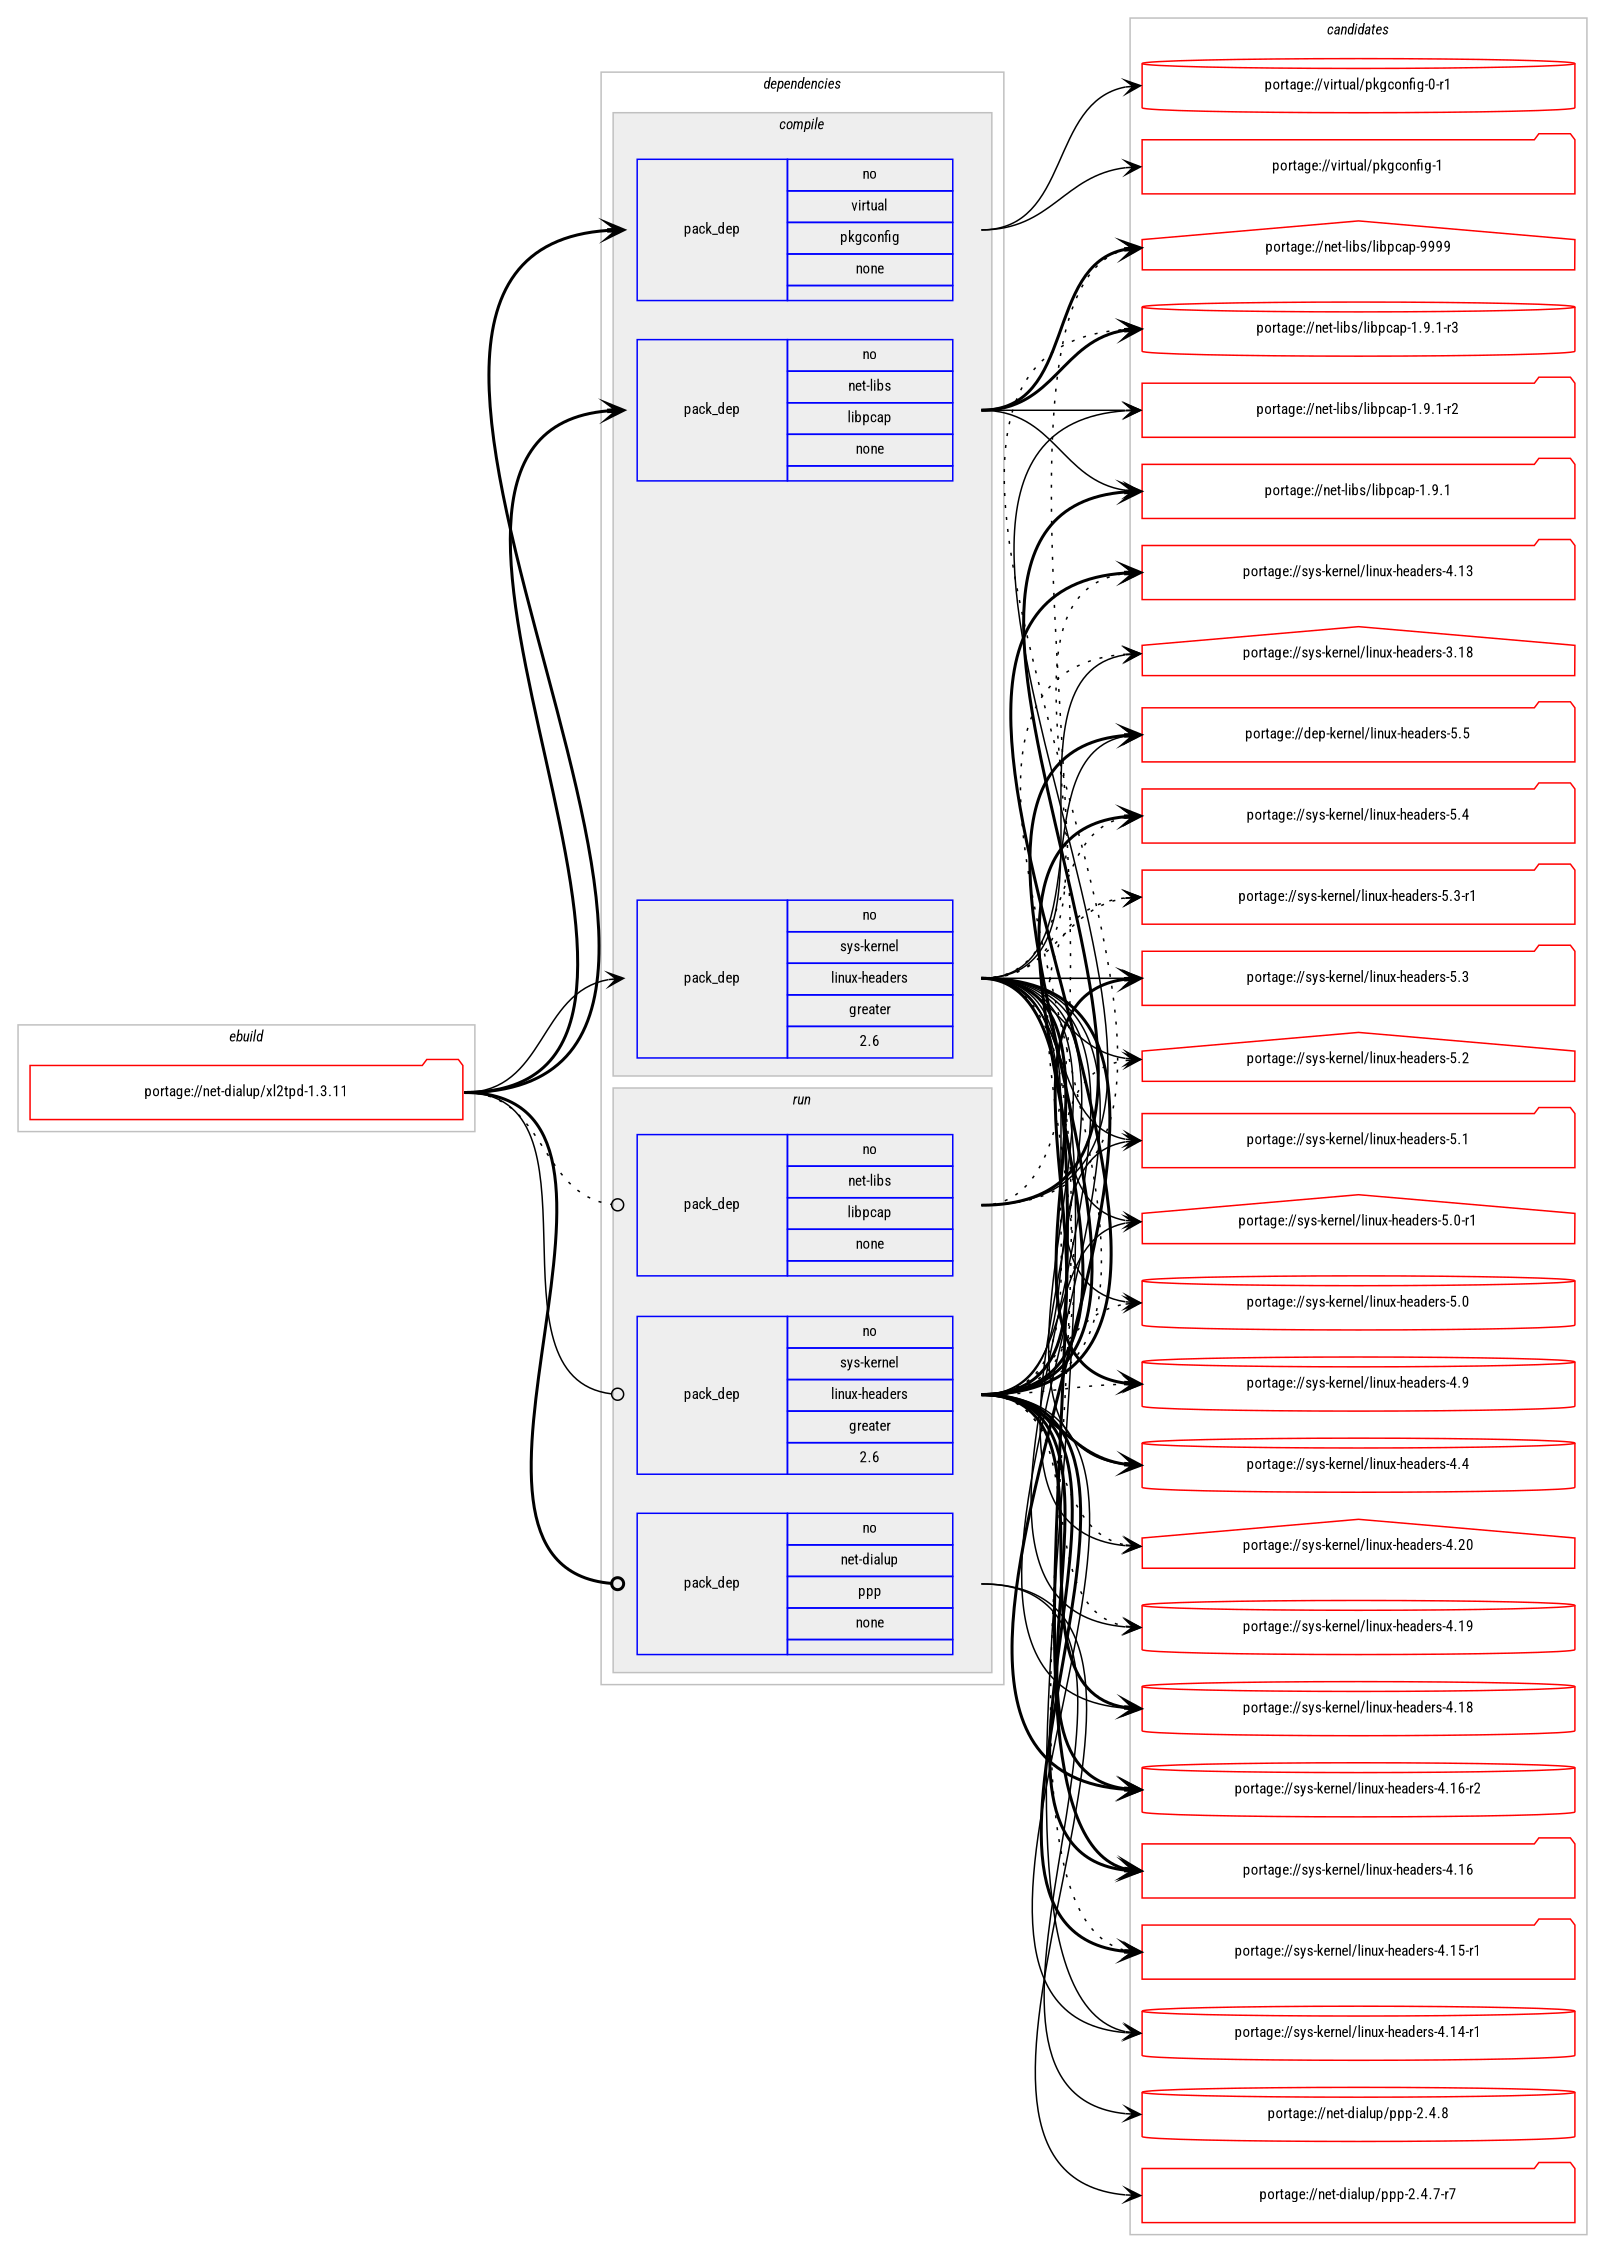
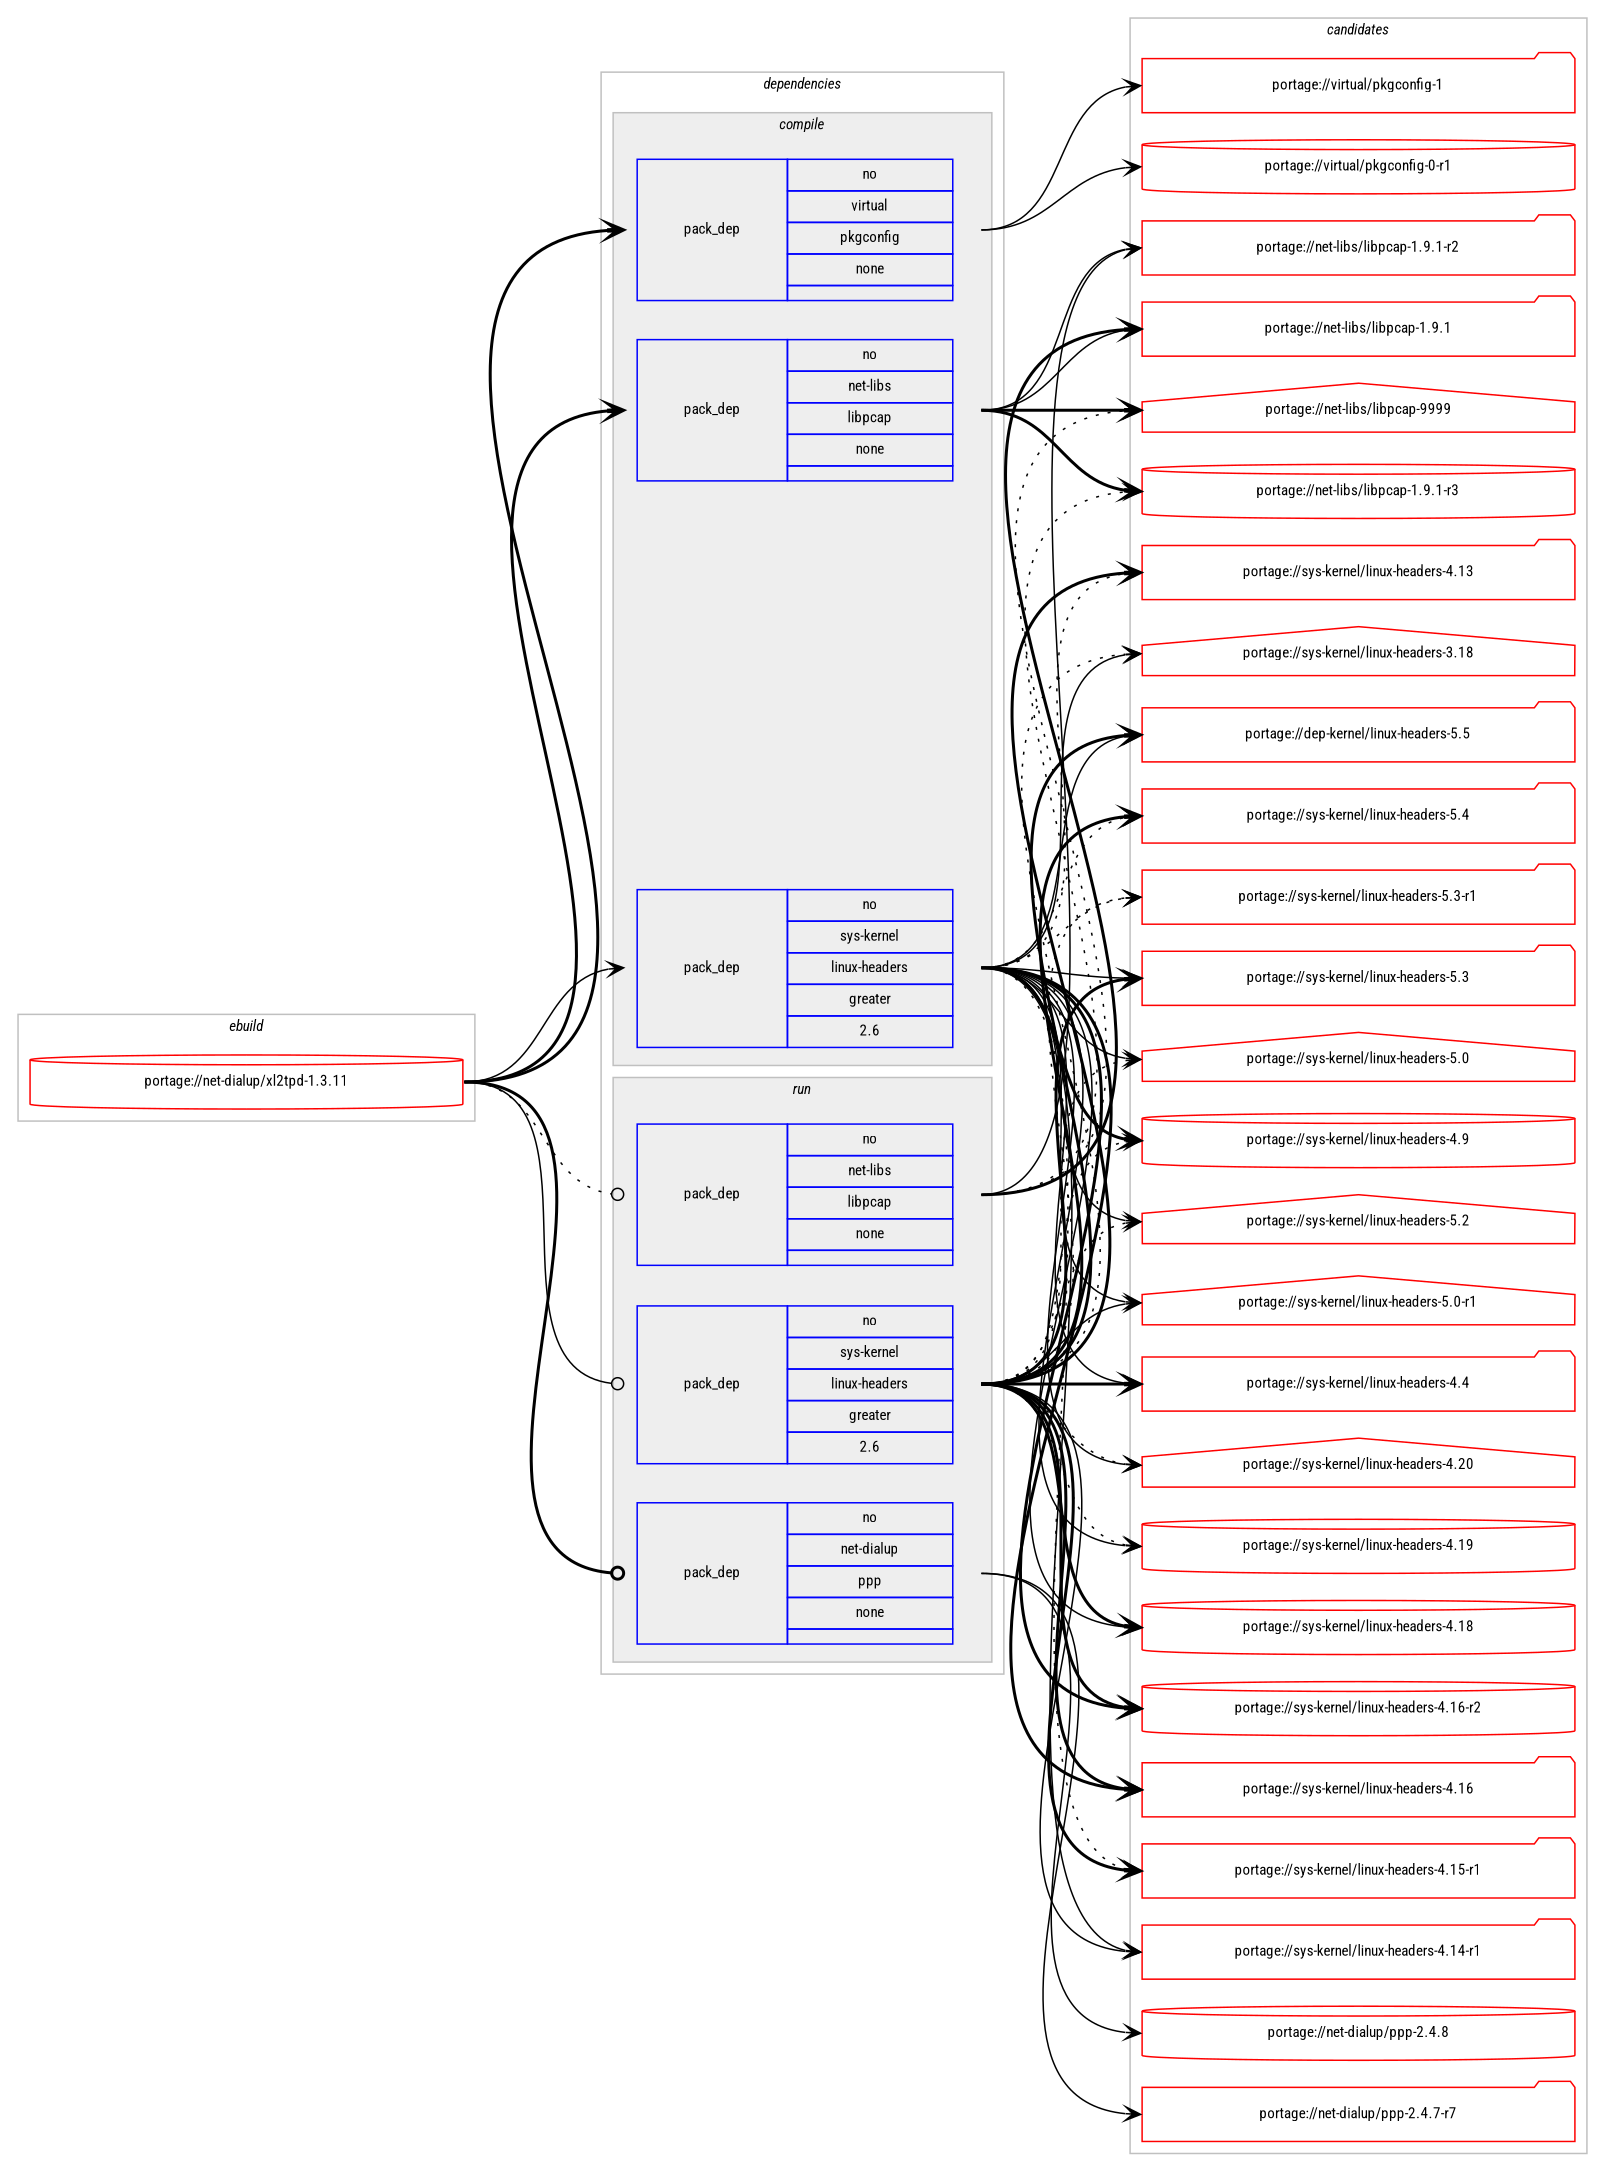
  digraph {
    compound=true
    concentrate=true
    fontname="Roboto Condensed"
    fontsize=10
    newrank=true
    rankdir=LR
    ranksep=1.5
    node [color=red fontname="Roboto Condensed" fontsize=10 shape=folder]
    edge [arrowhead=vee fontname="Roboto Condensed" headport=w style=solid tailport=e weight=100]
-   n1 [label="portage://net-dialup/xl2tpd-1.3.11" width=4]
+   n1 [label="portage://net-dialup/xl2tpd-1.3.11" shape=cylinder width=4]
    n2 [color=blue label=<<TABLE BORDER="0" CELLBORDER="1" CELLSPACING="0" CELLPADDING="4" WIDTH="220"><TR><TD ROWSPAN="6" CELLPADDING="30">pack_dep</TD></TR><TR><TD WIDTH="110">no</TD></TR><TR><TD>net-libs</TD></TR><TR><TD>libpcap</TD></TR><TR><TD>none</TD></TR><TR><TD></TD></TR></TABLE>> shape=none]
    n3 [color=blue label=<<TABLE BORDER="0" CELLBORDER="1" CELLSPACING="0" CELLPADDING="4" WIDTH="220"><TR><TD ROWSPAN="6" CELLPADDING="30">pack_dep</TD></TR><TR><TD WIDTH="110">no</TD></TR><TR><TD>sys-kernel</TD></TR><TR><TD>linux-headers</TD></TR><TR><TD>greater</TD></TR><TR><TD>2.6</TD></TR></TABLE>> shape=none]
    n4 [color=blue label=<<TABLE BORDER="0" CELLBORDER="1" CELLSPACING="0" CELLPADDING="4" WIDTH="220"><TR><TD ROWSPAN="6" CELLPADDING="30">pack_dep</TD></TR><TR><TD WIDTH="110">no</TD></TR><TR><TD>virtual</TD></TR><TR><TD>pkgconfig</TD></TR><TR><TD>none</TD></TR><TR><TD></TD></TR></TABLE>> shape=none]
    n5 [color=blue label=<<TABLE BORDER="0" CELLBORDER="1" CELLSPACING="0" CELLPADDING="4" WIDTH="220"><TR><TD ROWSPAN="6" CELLPADDING="30">pack_dep</TD></TR><TR><TD WIDTH="110">no</TD></TR><TR><TD>net-dialup</TD></TR><TR><TD>ppp</TD></TR><TR><TD>none</TD></TR><TR><TD></TD></TR></TABLE>> shape=none]
    n6 [color=blue label=<<TABLE BORDER="0" CELLBORDER="1" CELLSPACING="0" CELLPADDING="4" WIDTH="220"><TR><TD ROWSPAN="6" CELLPADDING="30">pack_dep</TD></TR><TR><TD WIDTH="110">no</TD></TR><TR><TD>net-libs</TD></TR><TR><TD>libpcap</TD></TR><TR><TD>none</TD></TR><TR><TD></TD></TR></TABLE>> shape=none]
    n7 [color=blue label=<<TABLE BORDER="0" CELLBORDER="1" CELLSPACING="0" CELLPADDING="4" WIDTH="220"><TR><TD ROWSPAN="6" CELLPADDING="30">pack_dep</TD></TR><TR><TD WIDTH="110">no</TD></TR><TR><TD>sys-kernel</TD></TR><TR><TD>linux-headers</TD></TR><TR><TD>greater</TD></TR><TR><TD>2.6</TD></TR></TABLE>> shape=none]
    n8 [label="portage://net-libs/libpcap-9999" shape=house width=4]
    n9 [label="portage://net-libs/libpcap-1.9.1-r3" shape=cylinder width=4]
    n10 [label="portage://net-libs/libpcap-1.9.1-r2" width=4]
    n11 [label="portage://net-libs/libpcap-1.9.1" width=4]
    n12 [label="portage://dep-kernel/linux-headers-5.5" width=4]
    n13 [label="portage://sys-kernel/linux-headers-5.4" width=4]
    n14 [label="portage://sys-kernel/linux-headers-5.3-r1" width=4]
    n15 [label="portage://sys-kernel/linux-headers-5.3" width=4]
    n16 [label="portage://sys-kernel/linux-headers-5.2" shape=house width=4]
-   n17 [label="portage://sys-kernel/linux-headers-5.1" width=4]
    n18 [label="portage://sys-kernel/linux-headers-5.0-r1" shape=house width=4]
-   n19 [label="portage://sys-kernel/linux-headers-5.0" shape=cylinder width=4]
+   n19 [label="portage://sys-kernel/linux-headers-5.0" shape=house width=4]
    n20 [label="portage://sys-kernel/linux-headers-4.9" shape=cylinder width=4]
-   n21 [label="portage://sys-kernel/linux-headers-4.4" shape=cylinder width=4]
+   n21 [label="portage://sys-kernel/linux-headers-4.4" width=4]
    n22 [label="portage://sys-kernel/linux-headers-4.20" shape=house width=4]
    n23 [label="portage://sys-kernel/linux-headers-4.19" shape=cylinder width=4]
    n24 [label="portage://sys-kernel/linux-headers-4.18" shape=cylinder width=4]
    n25 [label="portage://sys-kernel/linux-headers-4.16-r2" shape=cylinder width=4]
    n26 [label="portage://sys-kernel/linux-headers-4.16" width=4]
    n27 [label="portage://sys-kernel/linux-headers-4.15-r1" width=4]
-   n28 [label="portage://sys-kernel/linux-headers-4.14-r1" shape=cylinder width=4]
+   n28 [label="portage://sys-kernel/linux-headers-4.14-r1" width=4]
    n29 [label="portage://sys-kernel/linux-headers-4.13" width=4]
    n30 [label="portage://sys-kernel/linux-headers-3.18" shape=house width=4]
    n31 [label="portage://virtual/pkgconfig-1" width=4]
    n32 [label="portage://virtual/pkgconfig-0-r1" shape=cylinder width=4]
    n33 [label="portage://net-dialup/ppp-2.4.8" shape=cylinder width=4]
    n34 [label="portage://net-dialup/ppp-2.4.7-r7" width=4]
    subgraph cluster_1 {
      color=gray
      label=<<i>ebuild</i>>
      rank=same
      n1
    }
    subgraph cluster_2 {
      color=gray
      label=<<i>dependencies</i>>
      subgraph cluster_3 {
        color=gray
        fillcolor="#eeeeee"
        label=<<i>compile</i>>
        style=filled
        subgraph sub_4 {
          color=gray
          fillcolor="#eeeeee"
          label=<<i>compile</i>>
          style=filled
          n2
        }
        subgraph sub_5 {
          color=gray
          fillcolor="#eeeeee"
          label=<<i>compile</i>>
          style=filled
          n3
        }
        subgraph sub_6 {
          color=gray
          fillcolor="#eeeeee"
          label=<<i>compile</i>>
          style=filled
          n4
        }
      }
      subgraph cluster_7 {
        color=gray
        fillcolor="#eeeeee"
        label=<<i>compile and run</i>>
        style=filled
      }
      subgraph cluster_8 {
        color=gray
        fillcolor="#eeeeee"
        label=<<i>run</i>>
        style=filled
        subgraph sub_9 {
          color=gray
          fillcolor="#eeeeee"
          label=<<i>run</i>>
          style=filled
          n5
        }
        subgraph sub_10 {
          color=gray
          fillcolor="#eeeeee"
          label=<<i>run</i>>
          style=filled
          n6
        }
        subgraph sub_11 {
          color=gray
          fillcolor="#eeeeee"
          label=<<i>run</i>>
          style=filled
          n7
        }
      }
    }
    subgraph cluster_12 {
      color=gray
      label=<<i>candidates</i>>
      rank=same
      subgraph sub_13 {
        color=black
        label=<<i>candidates</i>>
        nodesep=1
        rank=same
        n8
        n9
        n10
        n11
      }
      subgraph sub_14 {
        color=black
        label=<<i>candidates</i>>
        nodesep=1
        rank=same
        n12
        n13
        n14
        n15
        n16
-       n17
        n18
        n19
        n20
        n21
        n22
        n23
        n24
        n25
        n26
        n27
        n28
        n29
        n30
      }
      subgraph sub_15 {
        color=black
        label=<<i>candidates</i>>
        nodesep=1
        rank=same
        n31
        n32
      }
      subgraph sub_16 {
        color=black
        label=<<i>candidates</i>>
        nodesep=1
        rank=same
        n8
        n9
        n10
        n11
      }
      subgraph sub_17 {
        color=black
        label=<<i>candidates</i>>
        nodesep=1
        rank=same
        n33
        n34
      }
      subgraph sub_18 {
        color=black
        label=<<i>candidates</i>>
        nodesep=1
        rank=same
        n12
        n13
        n14
        n15
        n16
-       n17
        n18
        n19
        n20
        n21
        n22
        n23
        n24
        n25
        n26
        n27
        n28
        n29
        n30
      }
    }
    n1 -> n2 [style=bold weight=20]
    n1 -> n3 [weight=20]
    n1 -> n4 [style=bold weight=20]
    n1 -> n5 [arrowhead=odot style=bold weight=20]
    n1 -> n6 [arrowhead=odot style=dotted weight=20]
    n1 -> n7 [arrowhead=odot weight=20]
    n2 -> n8 [style=bold]
    n2 -> n9 [style=bold]
    n2 -> n10
    n2 -> n11
    n3 -> n12
    n3 -> n13 [style=dotted]
    n3 -> n14 [style=dotted]
    n3 -> n15
    n3 -> n16
-   n3 -> n17
    n3 -> n18
    n3 -> n19
    n3 -> n20 [style=bold]
    n3 -> n21
    n3 -> n22
    n3 -> n23
    n3 -> n24
    n3 -> n25 [style=bold]
    n3 -> n26 [style=bold]
    n3 -> n27 [style=dotted]
    n3 -> n28
    n3 -> n29 [style=dotted]
    n3 -> n30
    n4 -> n31
    n4 -> n32
    n5 -> n33
    n5 -> n34
    n6 -> n8 [style=dotted]
    n6 -> n9 [style=dotted]
    n6 -> n10
    n6 -> n11 [style=bold]
    n7 -> n12 [style=bold]
    n7 -> n13 [style=bold]
    n7 -> n14 [style=dotted]
    n7 -> n15 [style=bold]
    n7 -> n16 [style=dotted]
-   n7 -> n17
    n7 -> n18
    n7 -> n19 [style=dotted]
    n7 -> n20 [style=dotted]
    n7 -> n21 [style=bold]
    n7 -> n22 [style=dotted]
    n7 -> n23 [style=dotted]
    n7 -> n24 [style=bold]
    n7 -> n25 [style=bold]
    n7 -> n26 [style=bold]
    n7 -> n27 [style=bold]
    n7 -> n28
    n7 -> n29 [style=bold]
    n7 -> n30 [style=dotted]
  }
